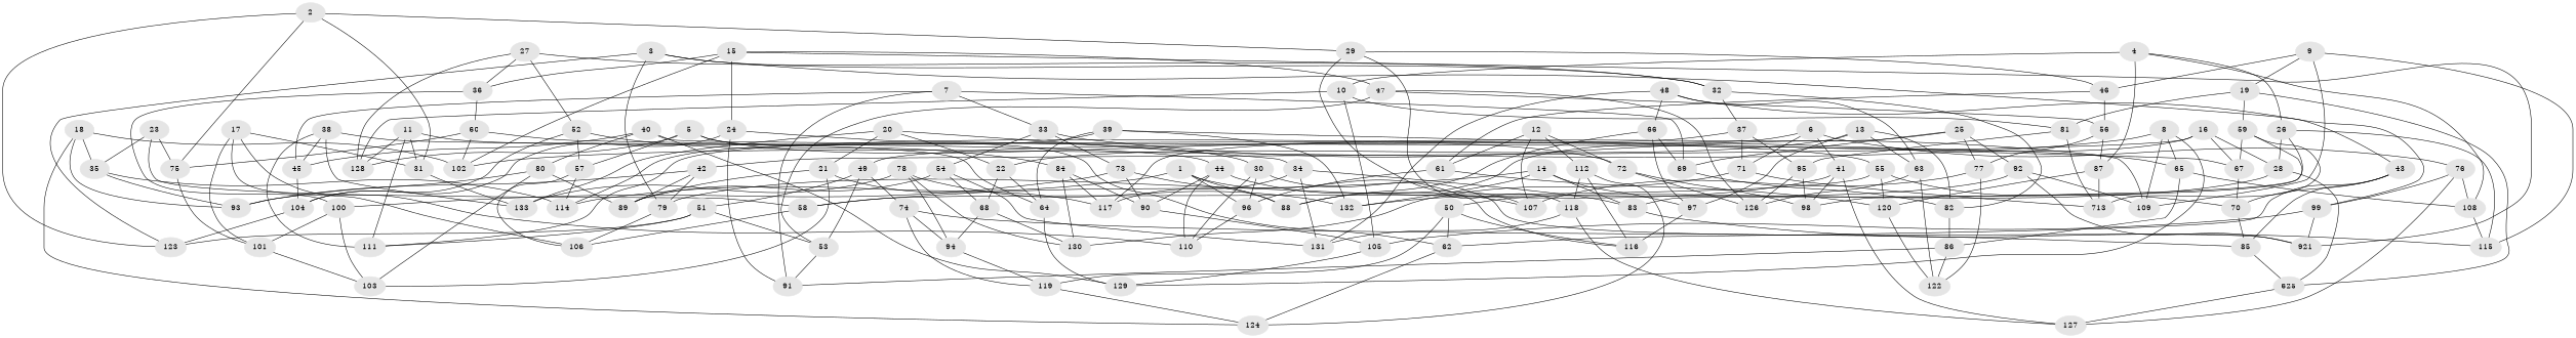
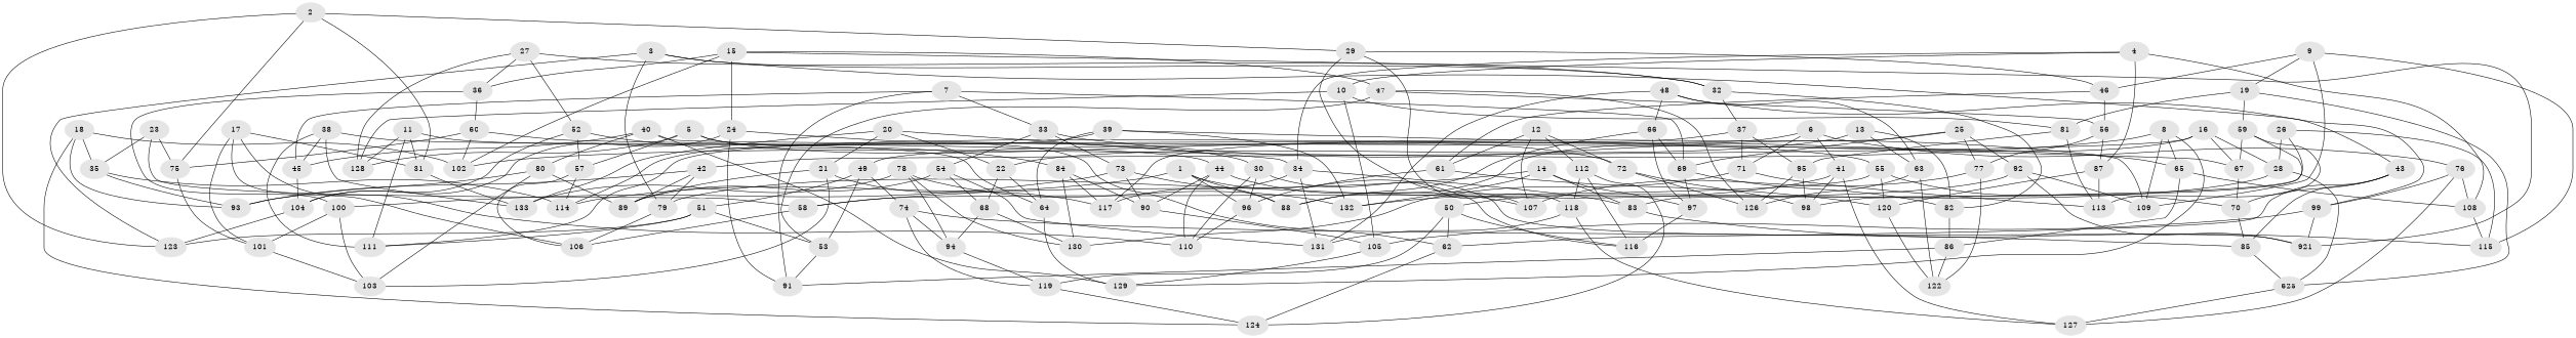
  graph {
    node [color=gray90 style=filled]
    1
    88
    96
    114
    116
    110
    2
    29
    31
    75
    123
    46
    107
    118
    133
    101
    3
    32
    43
    79
    82
    37
    62
    70
    85
    106
    4
    10
    26
    87
    108
    128
    81
    105
    115
    83
    28
    120
-   113 [label=713]
+   113
    5
    57
    72
    124
    98
    126
    6
    41
    71
    76
    111
    127
    130
    99
    7
    33
    45
    69
    91
    65
    54
    73
    104
    8
    102
    109
    129
    86
    9
    19
    59
    n71 [label=625]
    61
    56
    95
    11
    55
    58
    12
    112
    13
    22
    63
    97
    64
    68
    122
    14
    132
    15
    24
    47
    n92 [label=921]
    36
    30
    53
    16
    42
    67
    50
    93
    89
    17
    103
    18
    35
    20
    21
    34
    117
    131
    94
    23
    60
    100
    25
    77
    92
    27
    52
    84
    119
    49
    90
    51
    74
    38
    44
    39
    40
    80
    48
    66
    78
    1 -- 88
    1 -- 96
    1 -- 114
    1 -- 116
    96 -- 110
    2 -- 29
    2 -- 31
    2 -- 75
    2 -- 123
    29 -- 46
    29 -- 107
    29 -- 118
    31 -- 133
    75 -- 101
    46 -- 61
    46 -- 56
    118 -- 127
    118 -- 131
    101 -- 103
    3 -- 123
    3 -- 32
    3 -- 43
    3 -- 79
    32 -- 82
    32 -- 37
    43 -- 62
    43 -- 70
    43 -- 85
    79 -- 106
    82 -- 86
    37 -- 71
    37 -- 95
    37 -- 49
    62 -- 124
    70 -- 85
    85 -- n71
    4 -- 10
-   4 -- 26
+   4 -- 34
    4 -- 87
    4 -- 108
    10 -- 128
    10 -- 81
    10 -- 105
    26 -- 115
    26 -- 83
    26 -- 28
    87 -- 120
    87 -- 113
    108 -- 115
    81 -- 113
    81 -- 95
    105 -- 129
    83 -- 115
    28 -- n71
    28 -- 50
    120 -- 122
    5 -- 62
    5 -- 128
    5 -- 57
    5 -- 72
    57 -- 114
    57 -- 106
    72 -- 98
    72 -- 126
    6 -- 41
    6 -- 71
    6 -- 76
    6 -- 111
    41 -- 79
    41 -- 98
    41 -- 127
    71 -- 113
    71 -- 130
    76 -- 108
    76 -- 127
    76 -- 99
    99 -- 105
    99 -- n92
    7 -- 33
    7 -- 45
    7 -- 69
    7 -- 91
    33 -- 65
    33 -- 54
    33 -- 73
    45 -- 104
    69 -- 82
    65 -- 108
    65 -- 86
    54 -- 68
    54 -- 89
    54 -- 131
    73 -- 88
    73 -- 100
    73 -- 90
    104 -- 123
    8 -- 65
    8 -- 102
    8 -- 109
    8 -- 129
    86 -- 91
    86 -- 122
    9 -- 46
    9 -- 115
    9 -- 109
    9 -- 19
    19 -- 81
    19 -- 59
    19 -- n71
    59 -- 113
    59 -- 98
    59 -- 67
    n71 -- 127
    61 -- 96
    61 -- 120
    56 -- 87
    56 -- 77
    95 -- 98
    95 -- 126
    11 -- 31
    11 -- 128
    11 -- 111
    11 -- 55
    55 -- 70
    55 -- 120
    55 -- 58
    58 -- 106
    12 -- 107
    12 -- 72
    12 -- 61
    12 -- 112
    112 -- 116
    112 -- 118
    112 -- 124
    13 -- 82
    13 -- 22
    13 -- 63
-   13 -- 97
+   69 -- 97
    22 -- 64
    22 -- 68
    63 -- 126
    63 -- 122
    97 -- 116
    64 -- 129
    68 -- 130
    68 -- 94
    14 -- 83
    14 -- 58
    14 -- 97
    14 -- 132
    15 -- 102
    15 -- 24
    15 -- 47
    15 -- n92
    15 -- 36
    24 -- 91
    24 -- 104
    24 -- 30
    47 -- 126
    47 -- 56
    47 -- 53
    36 -- 60
    36 -- 100
    30 -- 96
    30 -- 110
    30 -- n92
    53 -- 91
    16 -- 88
    16 -- 28
    16 -- 42
    16 -- 67
    42 -- 79
    42 -- 93
    42 -- 89
    67 -- 70
    50 -- 116
    50 -- 62
    50 -- 119
    17 -- 110
    17 -- 31
    17 -- 101
    17 -- 106
    18 -- 124
    18 -- 102
    18 -- 93
    18 -- 35
    35 -- 114
    35 -- 93
    20 -- 133
    20 -- 22
    20 -- 21
    20 -- 34
    21 -- 89
    21 -- 103
    21 -- 117
    34 -- 83
    34 -- 117
    34 -- 131
    94 -- 119
    23 -- 75
    23 -- 58
    23 -- 35
    60 -- 75
    60 -- 102
    60 -- 64
    100 -- 101
    100 -- 103
    25 -- 69
    25 -- 117
    25 -- 77
    25 -- 92
    77 -- 107
    77 -- 122
    92 -- 109
    92 -- 132
    92 -- n92
    27 -- 32
    27 -- 128
    27 -- 36
    27 -- 52
    52 -- 57
    52 -- 104
    52 -- 84
    84 -- 130
    84 -- 117
    84 -- 90
    119 -- 124
    49 -- 53
    49 -- 51
    49 -- 74
    90 -- 105
    51 -- 123
    51 -- 111
    51 -- 53
    74 -- 85
    74 -- 94
    74 -- 119
    38 -- 133
    38 -- 111
    38 -- 45
    38 -- 44
    44 -- 110
    44 -- 107
    44 -- 90
    39 -- 114
    39 -- 64
    39 -- 132
    39 -- 67
    40 -- 45
    40 -- 109
    40 -- 129
    40 -- 80
    80 -- 93
    80 -- 89
    80 -- 103
    48 -- 99
    48 -- 63
    48 -- 131
    48 -- 66
    66 -- 88
    66 -- 69
    66 -- 97
    78 -- 133
    78 -- 130
    78 -- 132
    78 -- 94
  }
